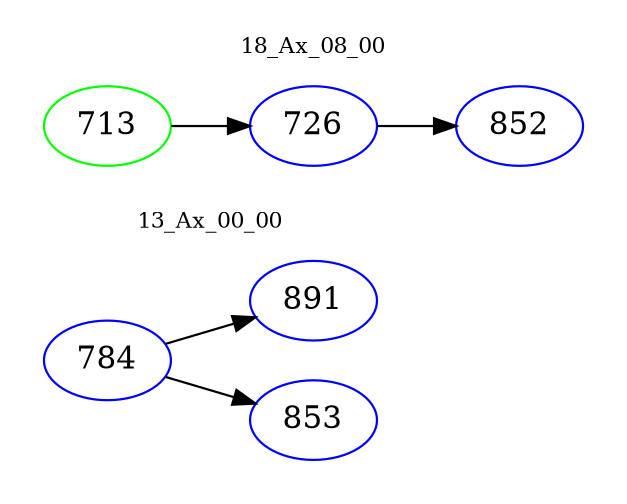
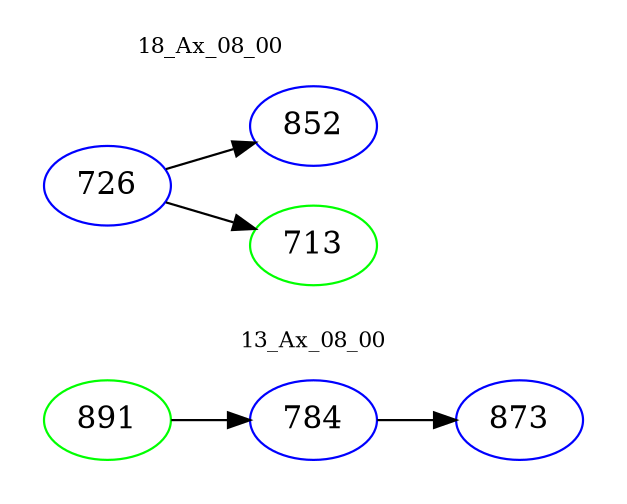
  digraph {
    rankdir=LR
    node [color=blue]
    edge [color=black]
    n1 [label=784]
-   n2 [label=853]
-   n3 [label=891]
+   n2 [label=873]
+   n3 [color=green label=891]
    n4 [label=726]
    n5 [color=green label=713]
    n6 [label=852]
    subgraph cluster_1 {
      color=white
      fontsize=10
-     label="13_Ax_00_00"
+     label="13_Ax_08_00"
      n1
      n2
      n3
    }
    subgraph cluster_2 {
      color=white
      fontsize=10
      label="18_Ax_08_00"
      n4
      n5
      n6
    }
    n1 -> n2
-   n1 -> n3
-   n5 -> n4
+   n3 -> n1
+   n4 -> n5
    n4 -> n6
  }
